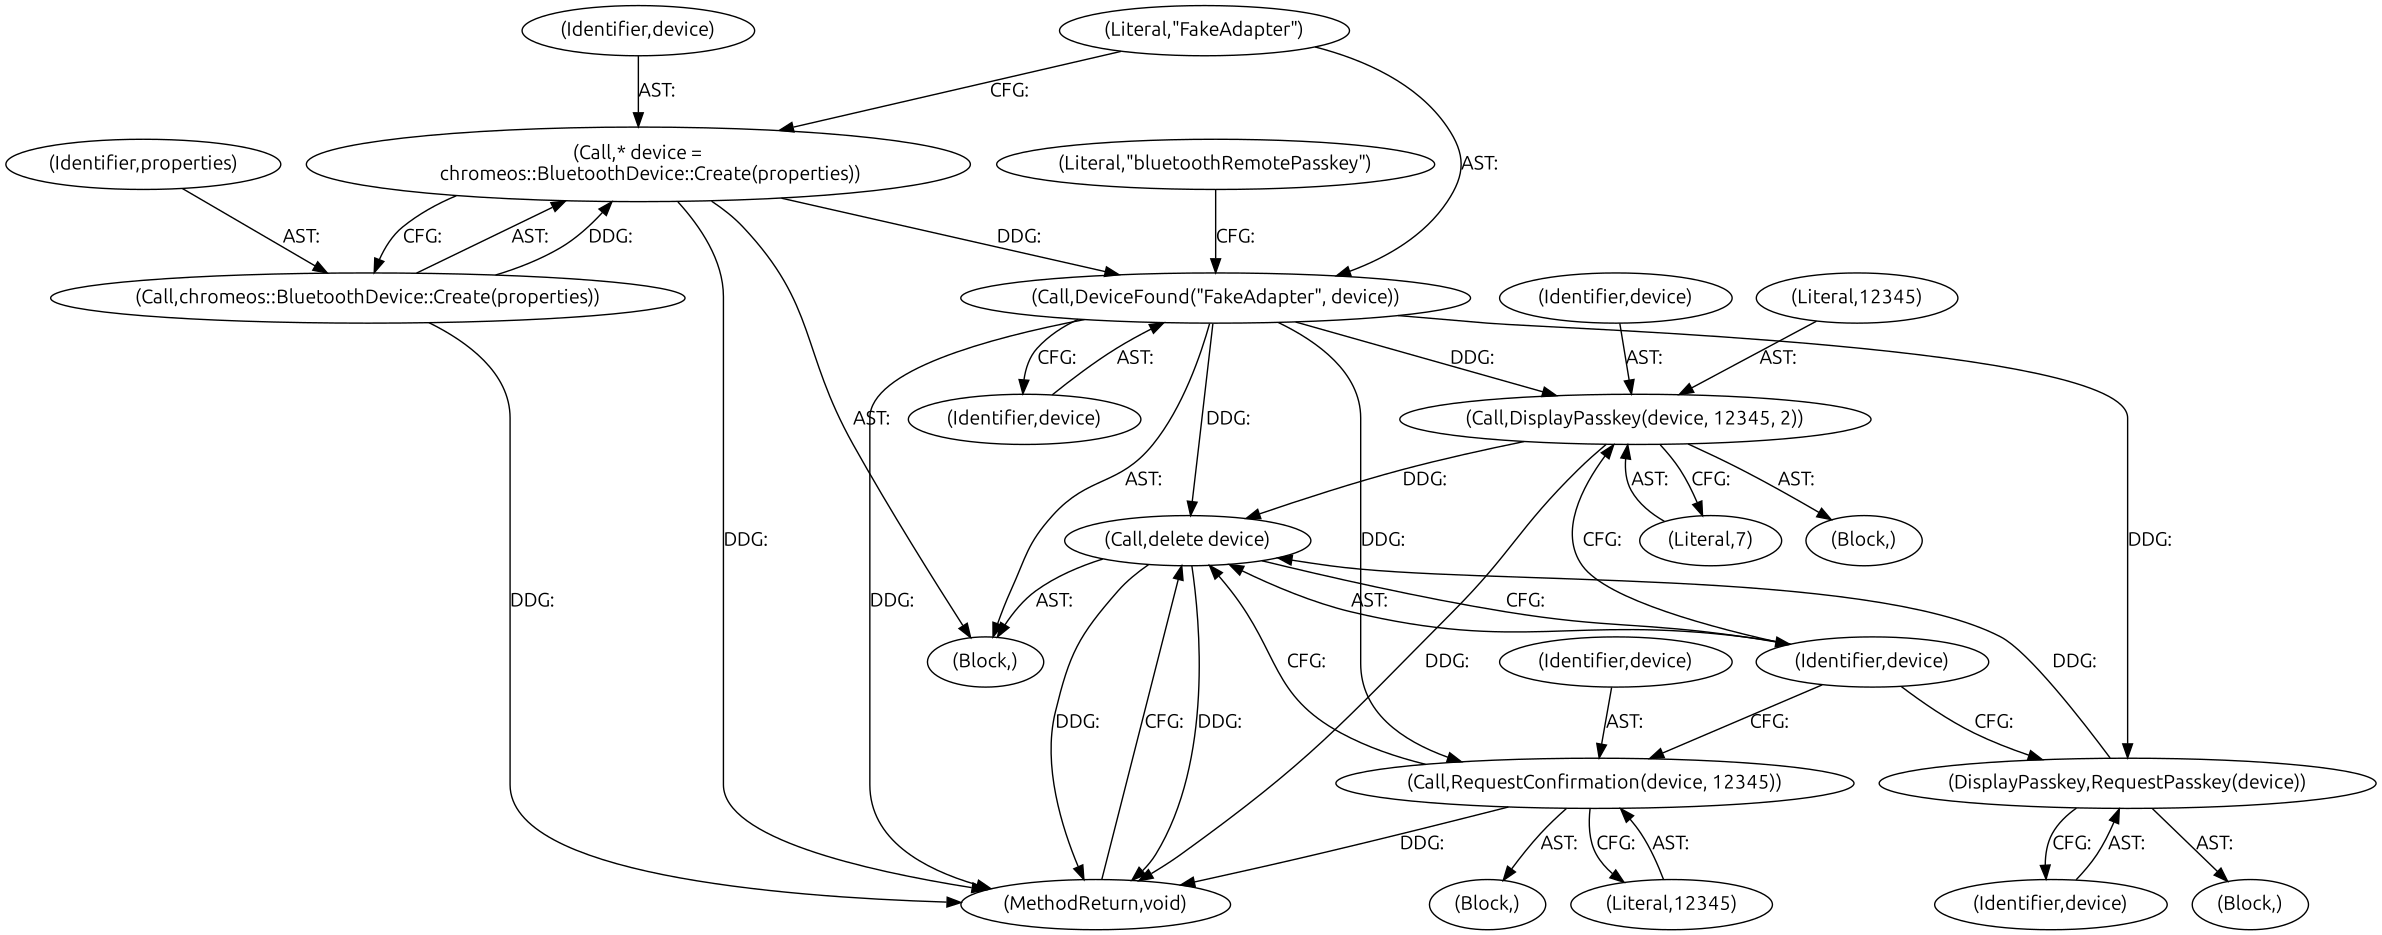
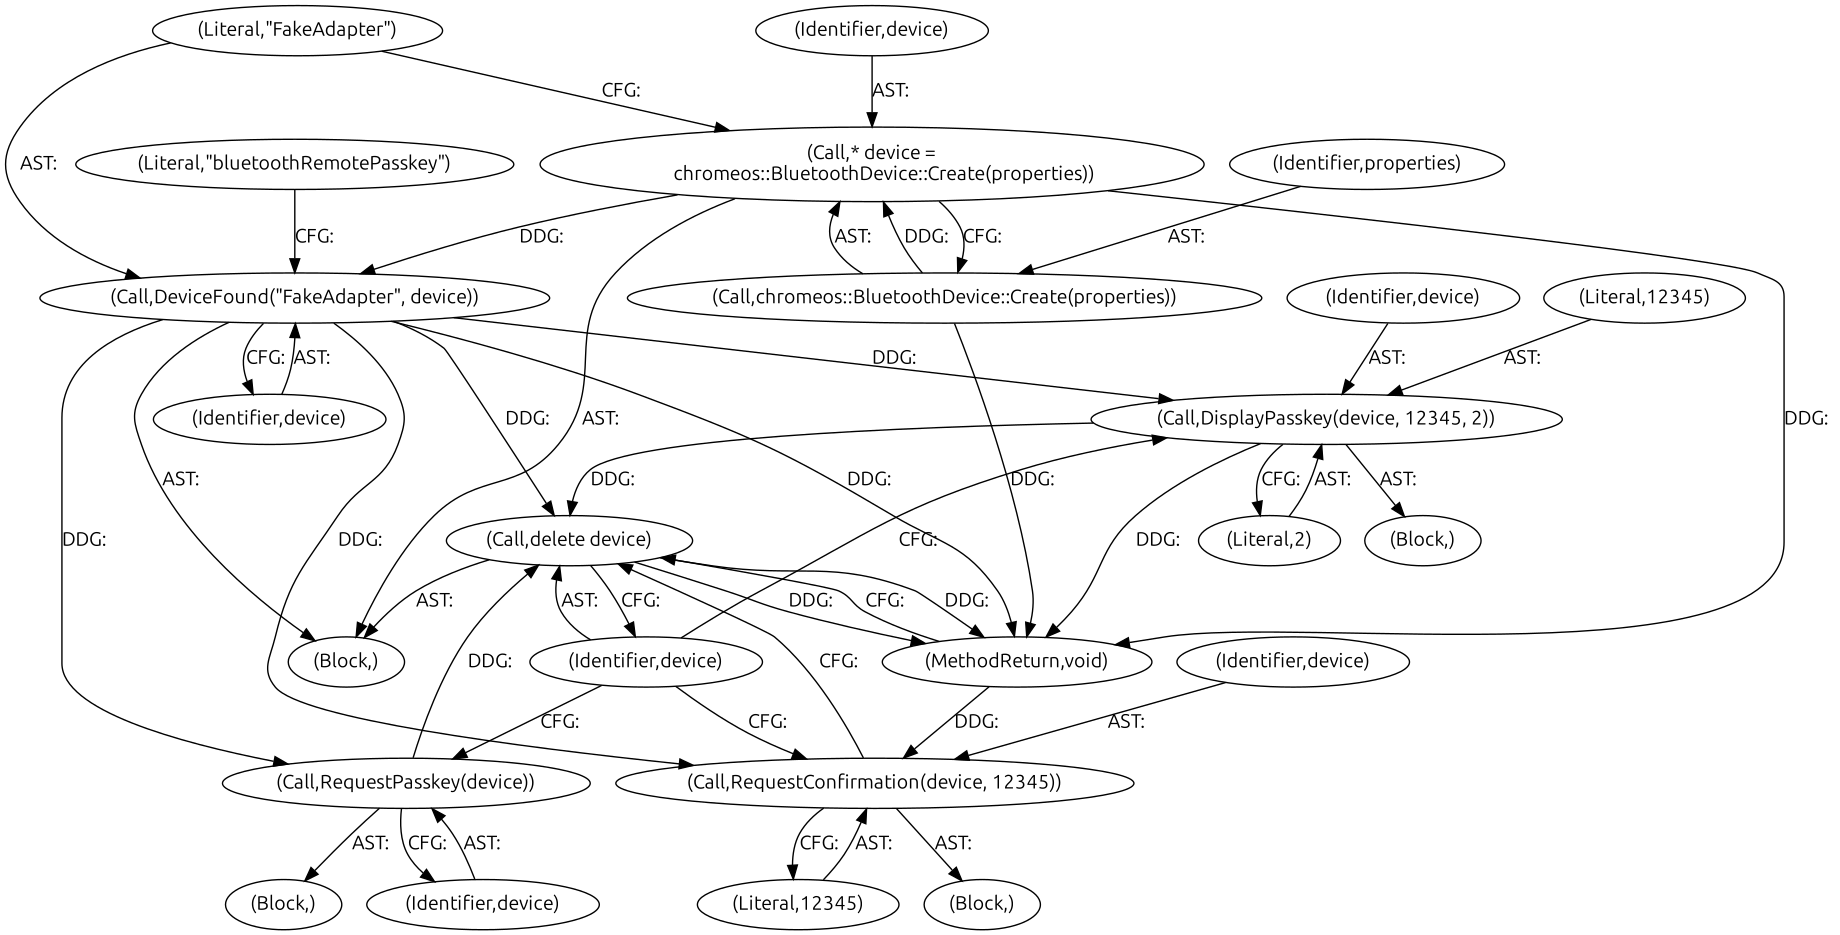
  digraph {
    fontname=Ubuntu
    node [fontname=Ubuntu]
    edge [fontname=Ubuntu]
    n1 [label="(Call,DeviceFound(\"FakeAdapter\", device))"]
    n2 [label="(Call,DisplayPasskey(device, 12345, 2))"]
    n3 [label="(Call,delete device)"]
    n4 [label="(Call,RequestConfirmation(device, 12345))"]
-   n5 [label="(DisplayPasskey,RequestPasskey(device))"]
+   n5 [label="(Call,RequestPasskey(device))"]
    n6 [label="(MethodReturn,void)"]
    n7 [label="(Block,)"]
    n8 [label="(Identifier,device)"]
-   n9 [label="(Literal,7)"]
+   n9 [label="(Literal,2)"]
    n10 [label="(Block,)"]
    n11 [label="(Identifier,device)"]
    n12 [label="(Literal,12345)"]
    n13 [label="(Block,)"]
    n14 [label="(Block,)"]
    n15 [label="(Identifier,device)"]
    n16 [label="(Call,* device =\n      chromeos::BluetoothDevice::Create(properties))"]
    n17 [label="(Call,chromeos::BluetoothDevice::Create(properties))"]
    n18 [label="(Identifier,properties)"]
    n19 [label="(Identifier,device)"]
    n20 [label="(Literal,\"FakeAdapter\")"]
    n21 [label="(Literal,\"bluetoothRemotePasskey\")"]
    n22 [label="(Identifier,device)"]
    n23 [label="(Identifier,device)"]
    n24 [label="(Literal,12345)"]
    n1 -> n2 [label="DDG: "]
    n1 -> n3 [label="DDG: "]
    n1 -> n4 [label="DDG: "]
    n1 -> n5 [label="DDG: "]
    n1 -> n6 [label="DDG: "]
    n1 -> n7 [label="AST: "]
    n1 -> n8 [label="CFG: "]
    n2 -> n3 [label="DDG: "]
    n2 -> n6 [label="DDG: "]
    n2 -> n9 [label="CFG: "]
    n2 -> n10 [label="AST: "]
    n3 -> n6 [label="DDG: "]
    n3 -> n6 [label="DDG: "]
    n3 -> n7 [label="AST: "]
    n3 -> n11 [label="CFG: "]
    n4 -> n3 [label="CFG: "]
-   n4 -> n6 [label="DDG: "]
+   n6 -> n4 [label="DDG: "]
    n4 -> n12 [label="CFG: "]
    n4 -> n13 [label="AST: "]
    n5 -> n3 [label="DDG: "]
    n5 -> n14 [label="AST: "]
    n5 -> n15 [label="CFG: "]
    n6 -> n3 [label="CFG: "]
    n8 -> n1 [label="AST: "]
    n9 -> n2 [label="AST: "]
    n11 -> n2 [label="CFG: "]
    n11 -> n3 [label="AST: "]
    n11 -> n4 [label="CFG: "]
    n11 -> n5 [label="CFG: "]
    n12 -> n4 [label="AST: "]
    n15 -> n5 [label="AST: "]
    n16 -> n1 [label="DDG: "]
    n16 -> n6 [label="DDG: "]
    n16 -> n7 [label="AST: "]
    n16 -> n17 [label="CFG: "]
    n17 -> n6 [label="DDG: "]
    n17 -> n16 [label="AST: "]
    n17 -> n16 [label="DDG: "]
    n18 -> n17 [label="AST: "]
    n19 -> n2 [label="AST: "]
    n20 -> n1 [label="AST: "]
    n20 -> n16 [label="CFG: "]
    n21 -> n1 [label="CFG: "]
    n22 -> n4 [label="AST: "]
    n23 -> n16 [label="AST: "]
    n24 -> n2 [label="AST: "]
  }
